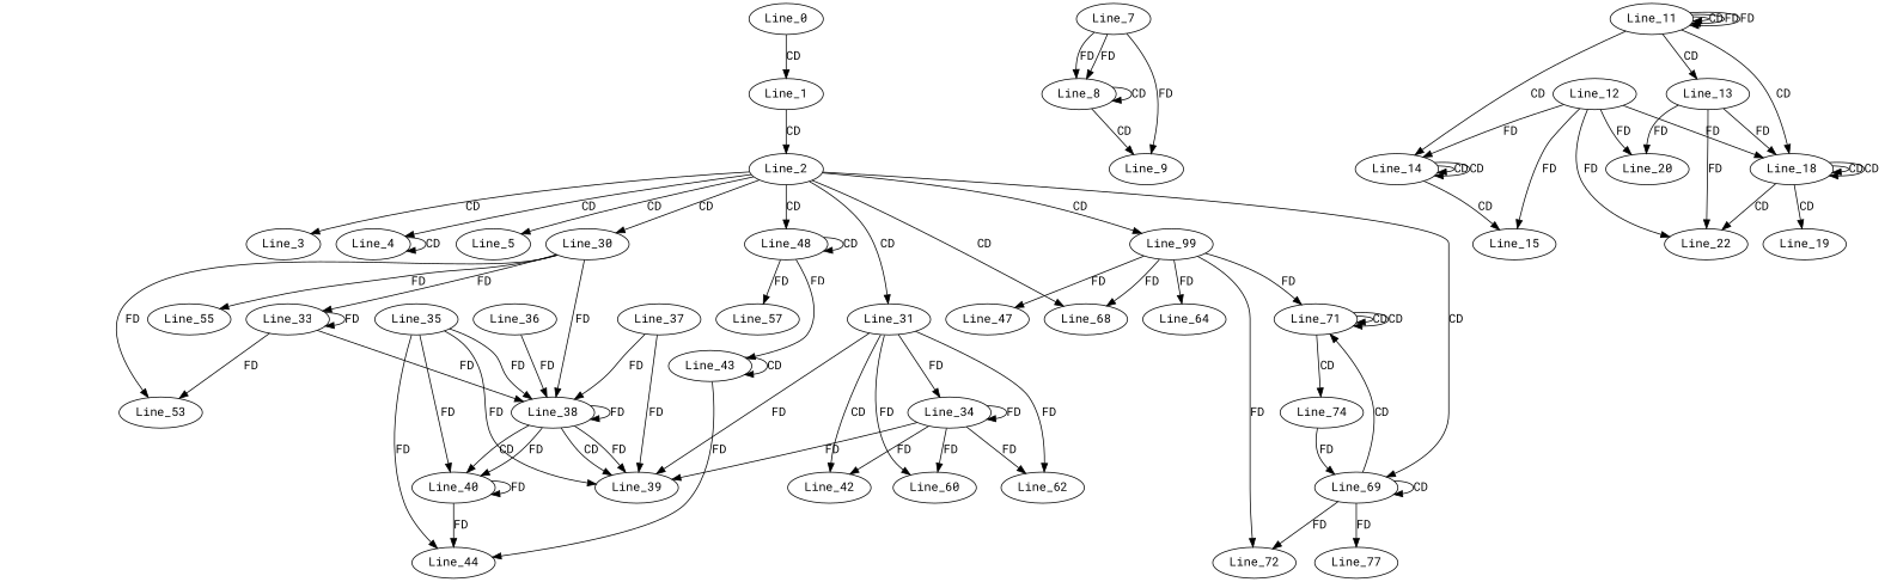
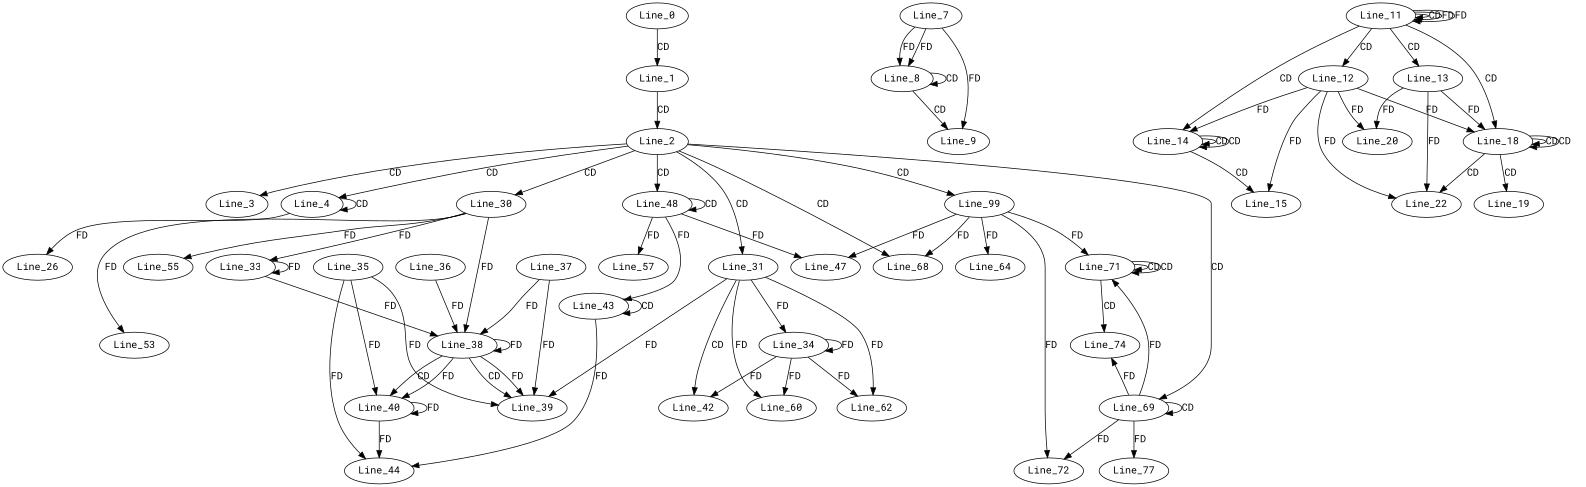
  digraph {
    fontname="Roboto Mono"
    node [fontname="Roboto Mono"]
    edge [fontname="Roboto Mono"]
    Line_0
    Line_1
    Line_2
    Line_3
    Line_4
-   Line_5
    n7 [label=Line_48]
    n8 [label=Line_99]
    Line_30
    Line_31
    Line_68
    Line_69
+   Line_26
    Line_43
    Line_47
    Line_57
    Line_64
    Line_71
    Line_72
    Line_33
    Line_38
    Line_53
    Line_55
    Line_34
    Line_39
    Line_42
    Line_60
    Line_62
    Line_74
    Line_77
    Line_7
    Line_8
    Line_9
    Line_11
    Line_12
    Line_13
    Line_14
    Line_18
    Line_15
    Line_20
    Line_22
    Line_19
    Line_44
    Line_40
    Line_35
    Line_37
    Line_36
    Line_0 -> Line_1 [label=CD]
    Line_1 -> Line_2 [label=CD]
    Line_2 -> Line_3 [label=CD]
    Line_2 -> Line_4 [label=CD]
-   Line_2 -> Line_5 [label=CD]
    Line_2 -> n7 [label=CD]
    Line_2 -> n8 [label=CD]
    Line_2 -> Line_30 [label=CD]
    Line_2 -> Line_31 [label=CD]
    Line_2 -> Line_68 [label=CD]
    Line_2 -> Line_69 [label=CD]
    Line_4 -> Line_4 [label=CD]
+   Line_4 -> Line_26 [label=FD]
    n7 -> n7 [label=CD]
    n7 -> Line_43 [label=FD]
+   n7 -> Line_47 [label=FD]
    n7 -> Line_57 [label=FD]
    n8 -> Line_68 [label=FD]
    n8 -> Line_47 [label=FD]
    n8 -> Line_64 [label=FD]
    n8 -> Line_71 [label=FD]
    n8 -> Line_72 [label=FD]
    Line_30 -> Line_33 [label=FD]
    Line_30 -> Line_38 [label=FD]
    Line_30 -> Line_53 [label=FD]
    Line_30 -> Line_55 [label=FD]
    Line_31 -> Line_34 [label=FD]
    Line_31 -> Line_39 [label=FD]
    Line_31 -> Line_42 [label=CD]
    Line_31 -> Line_60 [label=FD]
    Line_31 -> Line_62 [label=FD]
    Line_69 -> Line_69 [label=CD]
-   Line_69 -> Line_71 [label=CD]
+   Line_69 -> Line_71 [label=FD]
    Line_69 -> Line_72 [label=FD]
-   Line_74 -> Line_69 [label=FD]
+   Line_69 -> Line_74 [label=FD]
    Line_69 -> Line_77 [label=FD]
    Line_43 -> Line_43 [label=CD]
    Line_43 -> Line_44 [label=FD]
    Line_71 -> Line_71 [label=CD]
    Line_71 -> Line_71 [label=CD]
    Line_71 -> Line_74 [label=CD]
    Line_33 -> Line_33 [label=FD]
    Line_33 -> Line_38 [label=FD]
-   Line_33 -> Line_53 [label=FD]
    Line_38 -> Line_38 [label=FD]
    Line_38 -> Line_39 [label=CD]
    Line_38 -> Line_39 [label=FD]
    Line_38 -> Line_40 [label=CD]
    Line_38 -> Line_40 [label=FD]
    Line_34 -> Line_34 [label=FD]
-   Line_34 -> Line_39 [label=FD]
    Line_34 -> Line_42 [label=FD]
    Line_34 -> Line_60 [label=FD]
    Line_34 -> Line_62 [label=FD]
    Line_7 -> Line_8 [label=FD]
    Line_7 -> Line_8 [label=FD]
    Line_7 -> Line_9 [label=FD]
    Line_8 -> Line_8 [label=CD]
    Line_8 -> Line_9 [label=CD]
    Line_11 -> Line_11 [label=CD]
    Line_11 -> Line_11 [label=FD]
    Line_11 -> Line_11 [label=FD]
+   Line_11 -> Line_12 [label=CD]
    Line_11 -> Line_13 [label=CD]
    Line_11 -> Line_14 [label=CD]
    Line_11 -> Line_18 [label=CD]
    Line_12 -> Line_14 [label=FD]
    Line_12 -> Line_18 [label=FD]
    Line_12 -> Line_15 [label=FD]
    Line_12 -> Line_20 [label=FD]
    Line_12 -> Line_22 [label=FD]
    Line_13 -> Line_18 [label=FD]
    Line_13 -> Line_20 [label=FD]
    Line_13 -> Line_22 [label=FD]
    Line_14 -> Line_14 [label=CD]
    Line_14 -> Line_14 [label=CD]
    Line_14 -> Line_15 [label=CD]
    Line_18 -> Line_18 [label=CD]
    Line_18 -> Line_18 [label=CD]
    Line_18 -> Line_22 [label=CD]
    Line_18 -> Line_19 [label=CD]
    Line_40 -> Line_44 [label=FD]
    Line_40 -> Line_40 [label=FD]
-   Line_35 -> Line_38 [label=FD]
    Line_35 -> Line_39 [label=FD]
    Line_35 -> Line_44 [label=FD]
    Line_35 -> Line_40 [label=FD]
    Line_37 -> Line_38 [label=FD]
    Line_37 -> Line_39 [label=FD]
    Line_36 -> Line_38 [label=FD]
  }
